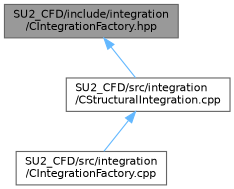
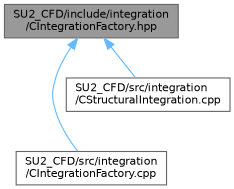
  digraph {
    node [color=grey40 fillcolor=white fontname=Helvetica fontsize=10 shape=box style=filled]
    edge [color=steelblue1 dir=back fontname=Helvetica fontsize=10 labelfontname=Helvetica labelfontsize=10 style=solid]
    n1 [color=gray40 fillcolor=grey60 fontcolor=black height=0.2 label="SU2_CFD/include/integration\l/CIntegrationFactory.hpp" width=0.4]
    n2 [height=0.2 label="SU2_CFD/src/integration\l/CIntegrationFactory.cpp" width=0.4]
    n3 [height=0.2 label="SU2_CFD/src/integration\l/CStructuralIntegration.cpp" width=0.4]
-   n3 -> n2
+   n1 -> n2
    n1 -> n3
  }
